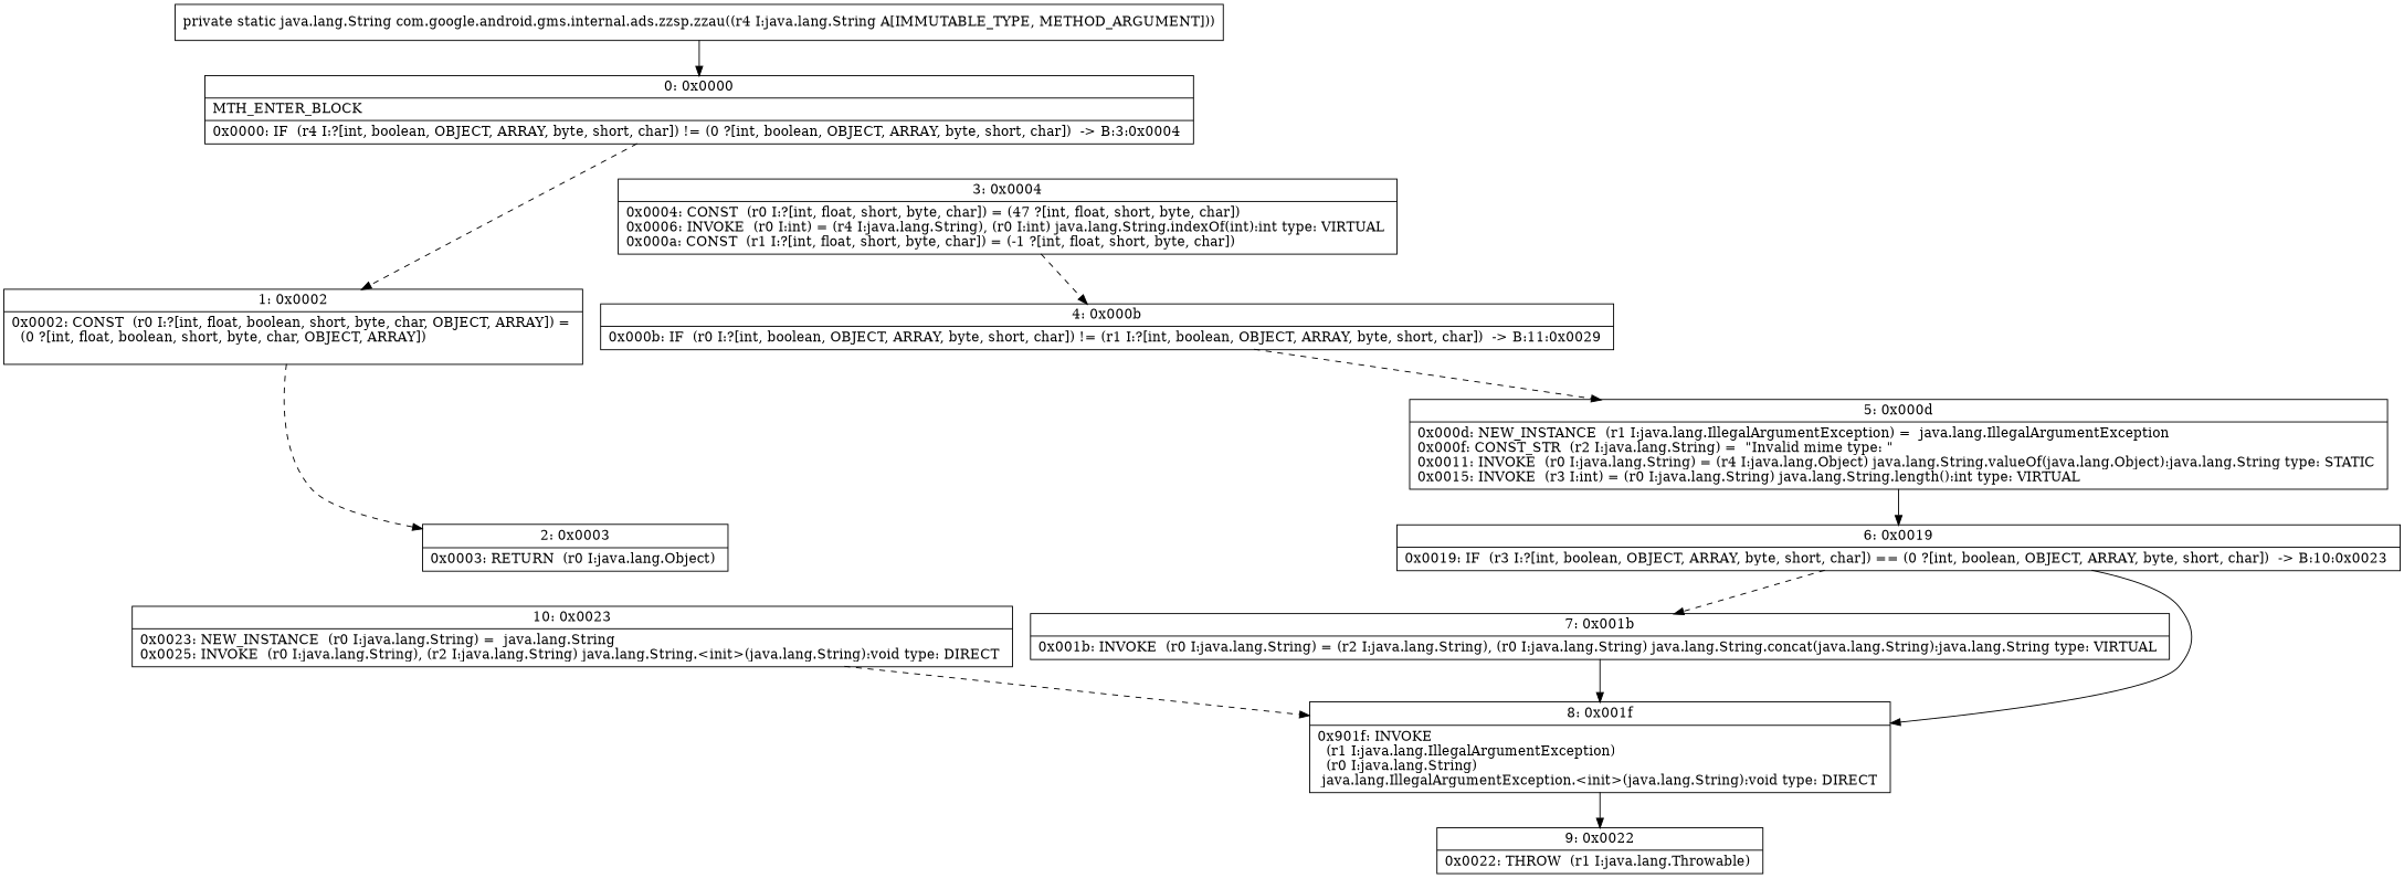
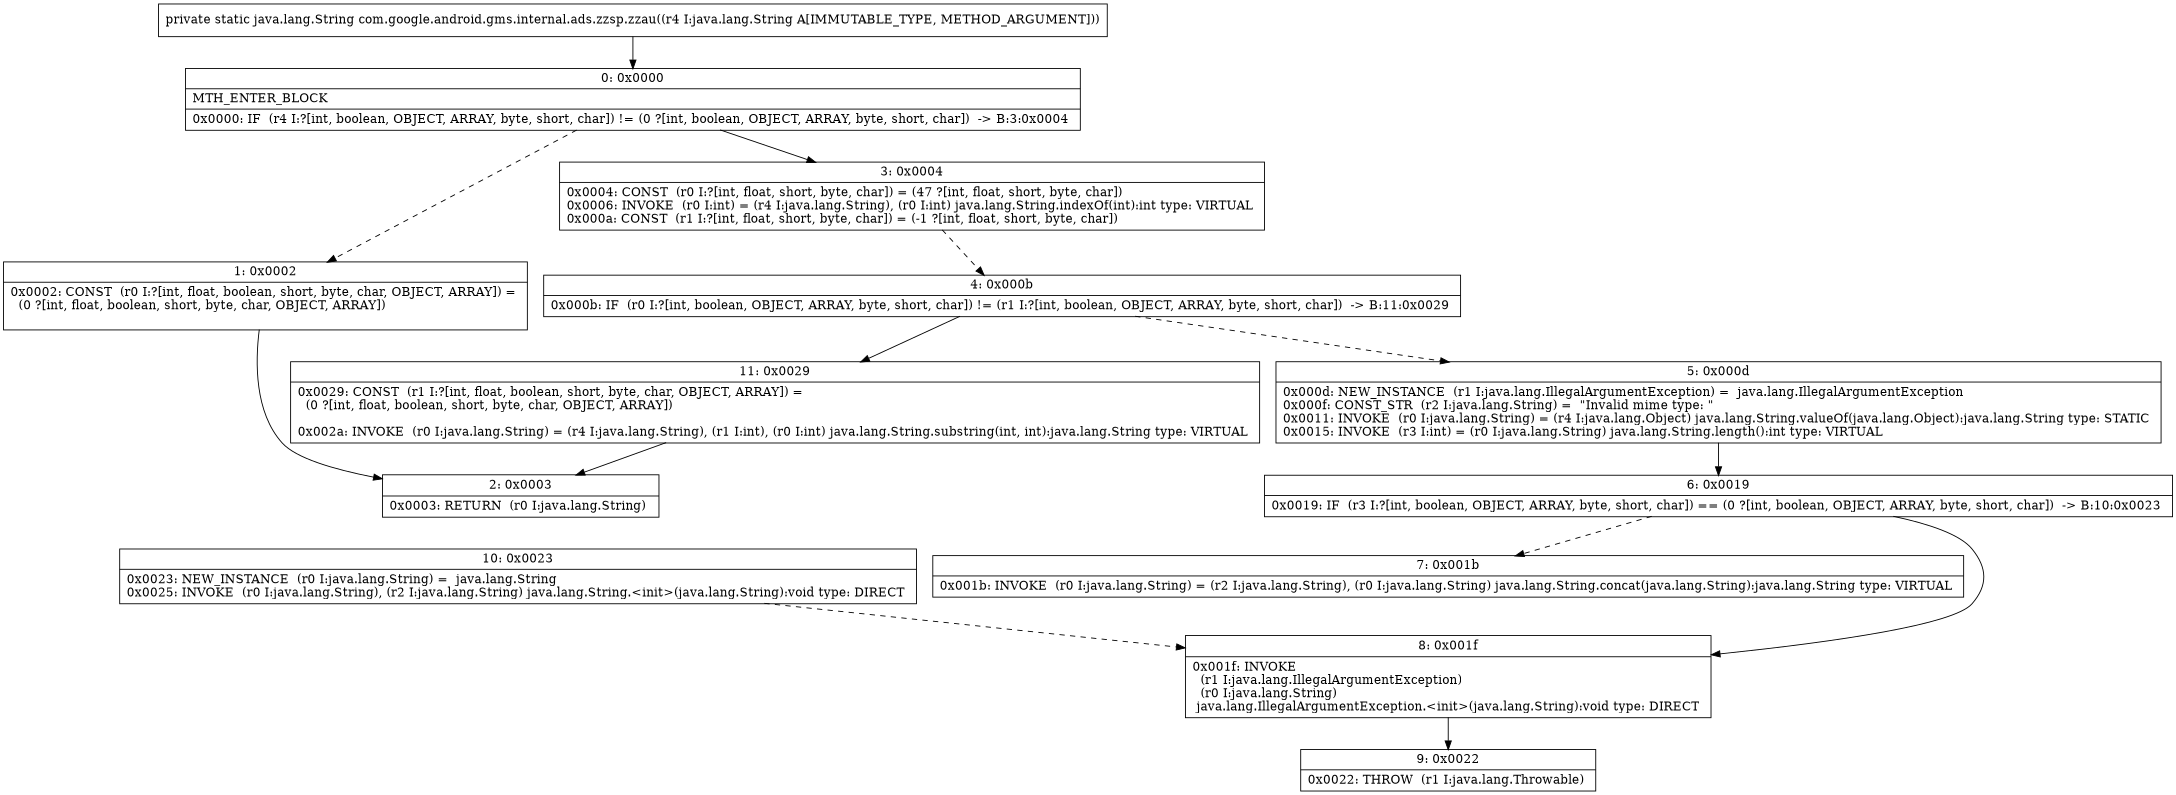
  digraph {
    node [shape=record]
    n1 [label="{0\:\ 0x0000|MTH_ENTER_BLOCK\l|0x0000: IF  (r4 I:?[int, boolean, OBJECT, ARRAY, byte, short, char]) != (0 ?[int, boolean, OBJECT, ARRAY, byte, short, char])  \-\> B:3:0x0004 \l}"]
    n2 [label="{1\:\ 0x0002|0x0002: CONST  (r0 I:?[int, float, boolean, short, byte, char, OBJECT, ARRAY]) = \l  (0 ?[int, float, boolean, short, byte, char, OBJECT, ARRAY])\l \l}"]
    n3 [label="{3\:\ 0x0004|0x0004: CONST  (r0 I:?[int, float, short, byte, char]) = (47 ?[int, float, short, byte, char]) \l0x0006: INVOKE  (r0 I:int) = (r4 I:java.lang.String), (r0 I:int) java.lang.String.indexOf(int):int type: VIRTUAL \l0x000a: CONST  (r1 I:?[int, float, short, byte, char]) = (\-1 ?[int, float, short, byte, char]) \l}"]
-   n4 [label="{2\:\ 0x0003|0x0003: RETURN  (r0 I:java.lang.Object) \l}"]
+   n4 [label="{2\:\ 0x0003|0x0003: RETURN  (r0 I:java.lang.String) \l}"]
    n5 [label="{4\:\ 0x000b|0x000b: IF  (r0 I:?[int, boolean, OBJECT, ARRAY, byte, short, char]) != (r1 I:?[int, boolean, OBJECT, ARRAY, byte, short, char])  \-\> B:11:0x0029 \l}"]
    n6 [label="{5\:\ 0x000d|0x000d: NEW_INSTANCE  (r1 I:java.lang.IllegalArgumentException) =  java.lang.IllegalArgumentException \l0x000f: CONST_STR  (r2 I:java.lang.String) =  \"Invalid mime type: \" \l0x0011: INVOKE  (r0 I:java.lang.String) = (r4 I:java.lang.Object) java.lang.String.valueOf(java.lang.Object):java.lang.String type: STATIC \l0x0015: INVOKE  (r3 I:int) = (r0 I:java.lang.String) java.lang.String.length():int type: VIRTUAL \l}"]
+   n7 [label="{11\:\ 0x0029|0x0029: CONST  (r1 I:?[int, float, boolean, short, byte, char, OBJECT, ARRAY]) = \l  (0 ?[int, float, boolean, short, byte, char, OBJECT, ARRAY])\l \l0x002a: INVOKE  (r0 I:java.lang.String) = (r4 I:java.lang.String), (r1 I:int), (r0 I:int) java.lang.String.substring(int, int):java.lang.String type: VIRTUAL \l}"]
    n8 [label="{6\:\ 0x0019|0x0019: IF  (r3 I:?[int, boolean, OBJECT, ARRAY, byte, short, char]) == (0 ?[int, boolean, OBJECT, ARRAY, byte, short, char])  \-\> B:10:0x0023 \l}"]
    n9 [label="{7\:\ 0x001b|0x001b: INVOKE  (r0 I:java.lang.String) = (r2 I:java.lang.String), (r0 I:java.lang.String) java.lang.String.concat(java.lang.String):java.lang.String type: VIRTUAL \l}"]
-   n10 [label="{8\:\ 0x001f|0x901f: INVOKE  \l  (r1 I:java.lang.IllegalArgumentException)\l  (r0 I:java.lang.String)\l java.lang.IllegalArgumentException.\<init\>(java.lang.String):void type: DIRECT \l}"]
+   n10 [label="{8\:\ 0x001f|0x001f: INVOKE  \l  (r1 I:java.lang.IllegalArgumentException)\l  (r0 I:java.lang.String)\l java.lang.IllegalArgumentException.\<init\>(java.lang.String):void type: DIRECT \l}"]
    n11 [label="{10\:\ 0x0023|0x0023: NEW_INSTANCE  (r0 I:java.lang.String) =  java.lang.String \l0x0025: INVOKE  (r0 I:java.lang.String), (r2 I:java.lang.String) java.lang.String.\<init\>(java.lang.String):void type: DIRECT \l}"]
    n12 [label="{9\:\ 0x0022|0x0022: THROW  (r1 I:java.lang.Throwable) \l}"]
    n13 [label="{private static java.lang.String com.google.android.gms.internal.ads.zzsp.zzau((r4 I:java.lang.String A[IMMUTABLE_TYPE, METHOD_ARGUMENT])) }"]
    n1 -> n2 [style=dashed]
-   n2 -> n4 [style=dashed]
+   n1 -> n3
+   n2 -> n4
    n3 -> n5 [style=dashed]
    n5 -> n6 [style=dashed]
+   n5 -> n7
    n6 -> n8
+   n7 -> n4
    n8 -> n9 [style=dashed]
    n8 -> n10
-   n9 -> n10
    n10 -> n12
    n11 -> n10 [style=dashed]
    n13 -> n1
  }
